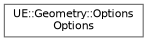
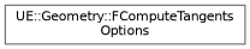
  digraph {
    rankdir=LR
-   n1 [color=grey40 fillcolor=white fontname=Helvetica fontsize=10 height=0.2 label="UE::Geometry::Options\lOptions" shape=box style=filled width=0.4]
+   n1 [color=grey40 fillcolor=white fontname=Helvetica fontsize=10 height=0.2 label="UE::Geometry::FComputeTangents\lOptions" shape=box style=filled width=0.4]
  }
